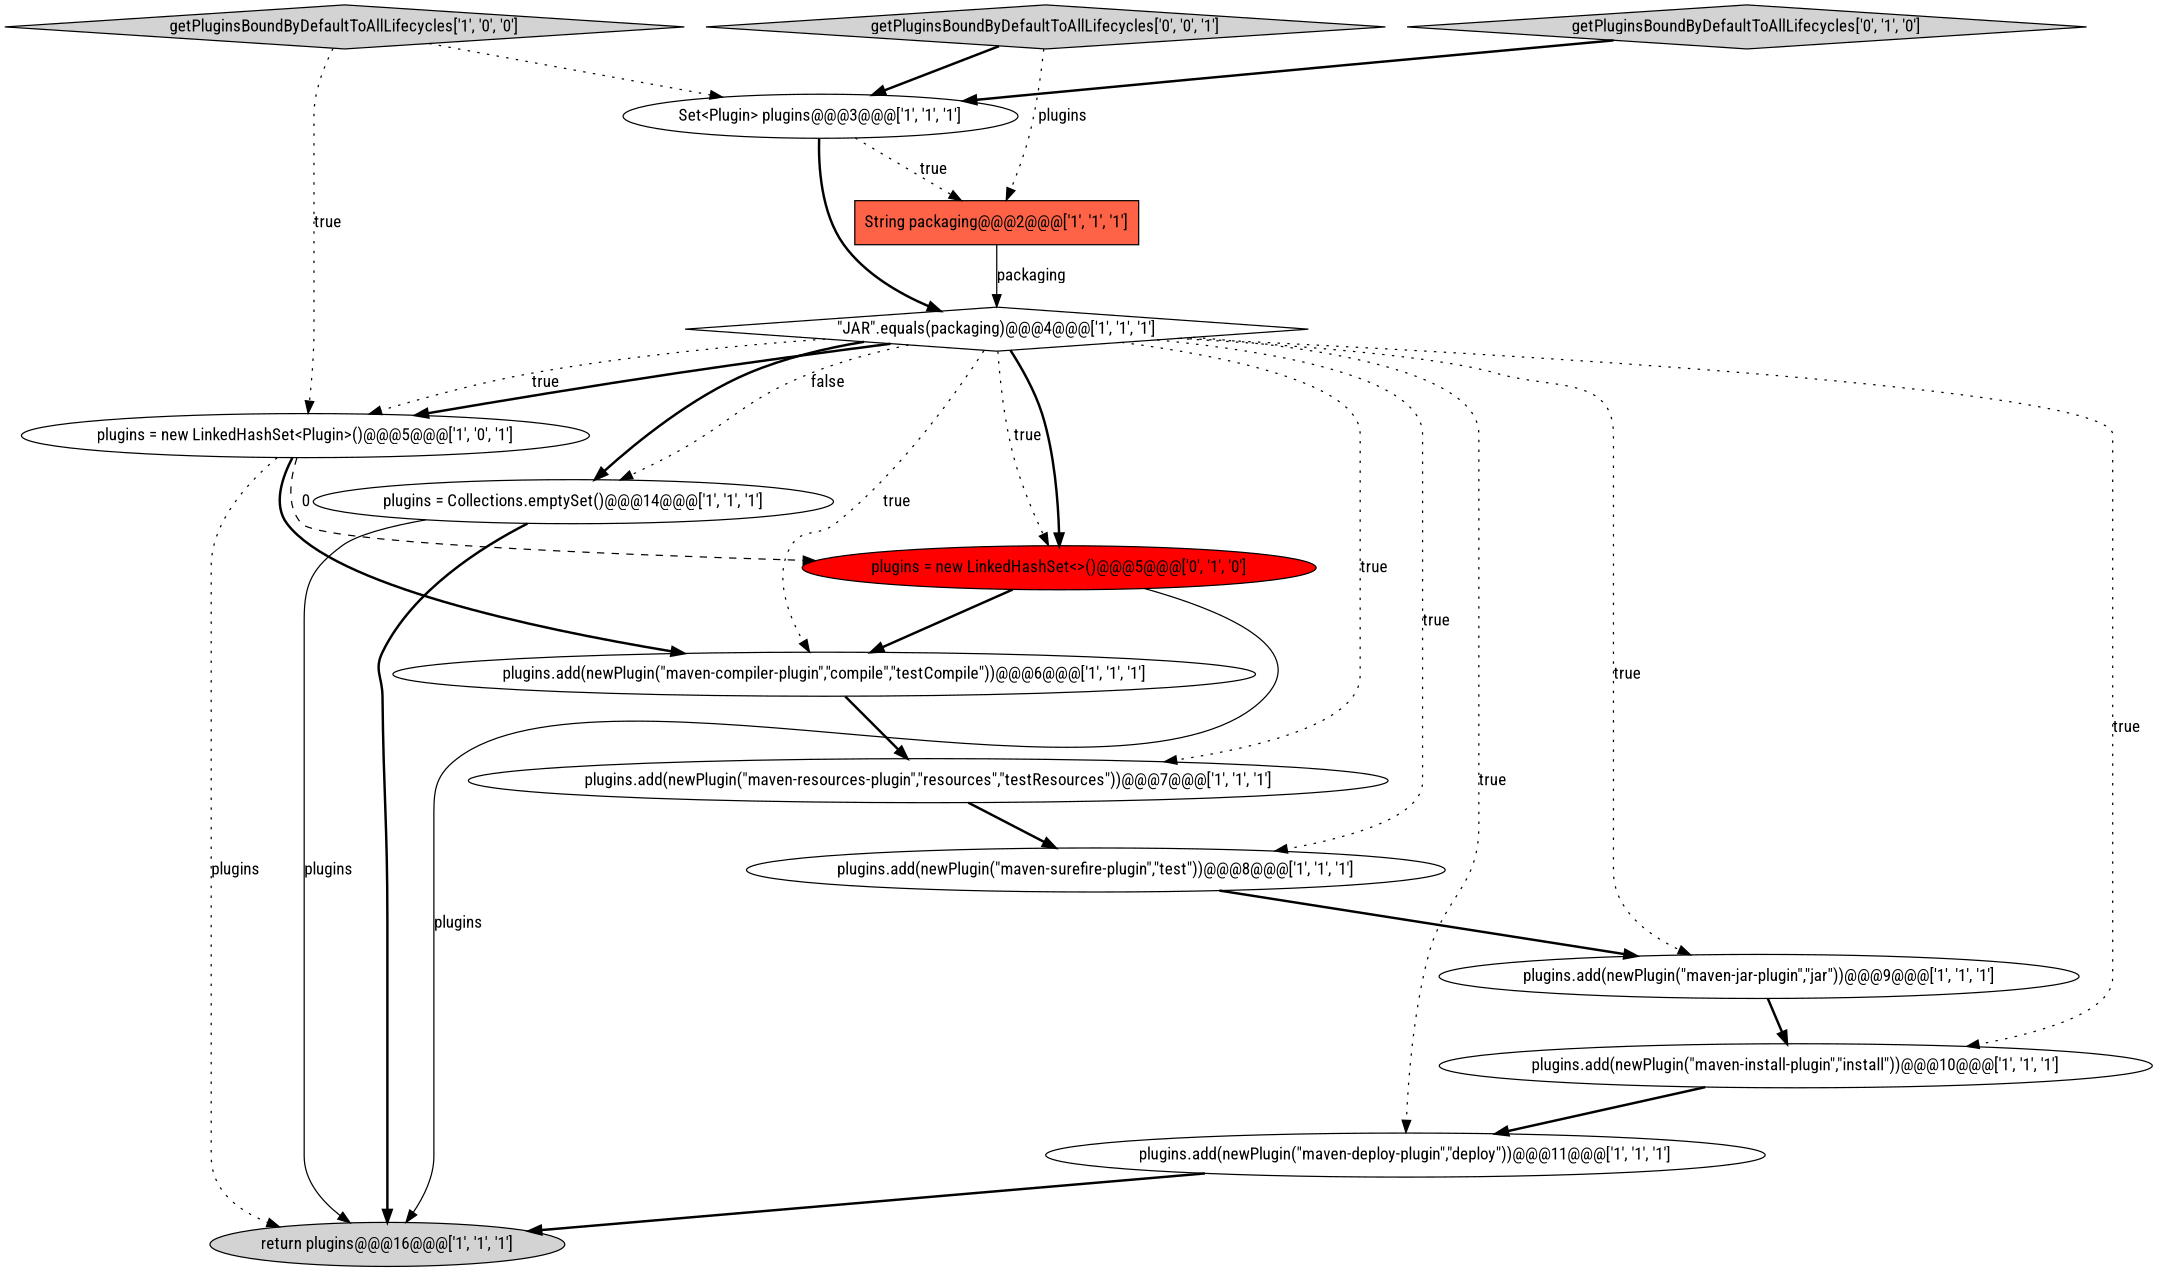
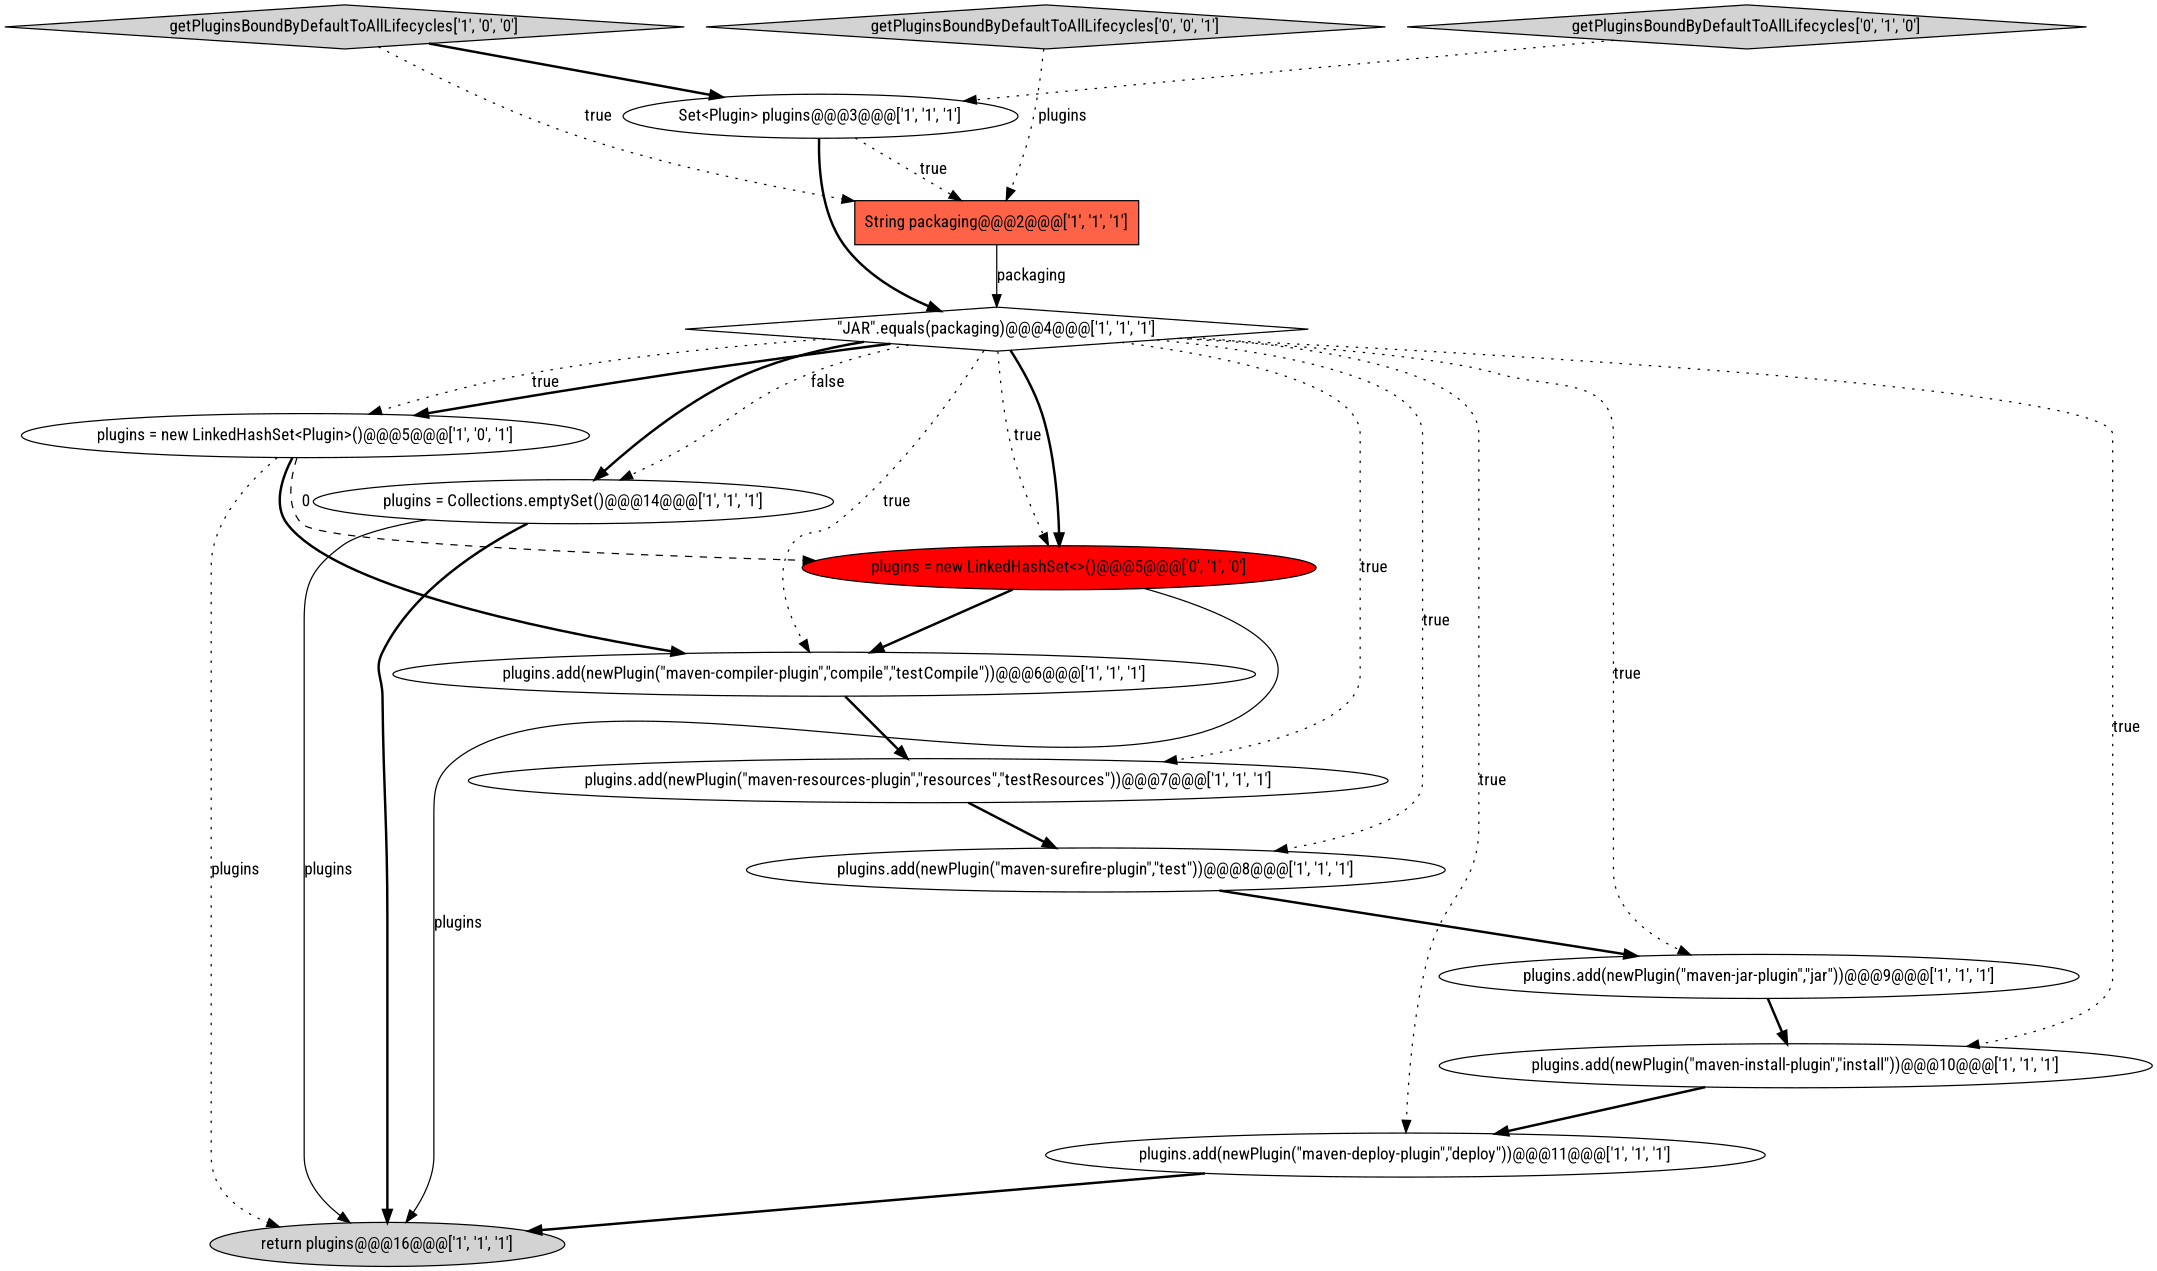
  digraph {
    fontname="Roboto Condensed"
    node [fillcolor=white fontname="Roboto Condensed" shape=ellipse style=filled]
    edge [fontname="Roboto Condensed" style=bold]
    n1 [fillcolor=lightgray label="return plugins@@@16@@@['1', '1', '1']"]
    n2 [label="plugins = Collections.emptySet()@@@14@@@['1', '1', '1']"]
    n3 [label="plugins = new LinkedHashSet<Plugin>()@@@5@@@['1', '0', '1']"]
    n4 [label="plugins.add(newPlugin(\"maven-compiler-plugin\",\"compile\",\"testCompile\"))@@@6@@@['1', '1', '1']"]
    n5 [fillcolor=red label="plugins = new LinkedHashSet<>()@@@5@@@['0', '1', '0']"]
    n6 [label="plugins.add(newPlugin(\"maven-resources-plugin\",\"resources\",\"testResources\"))@@@7@@@['1', '1', '1']"]
    n7 [fillcolor=lightgray label="getPluginsBoundByDefaultToAllLifecycles['0', '0', '1']" shape=diamond]
    n8 [fillcolor=tomato label="String packaging@@@2@@@['1', '1', '1']" shape=box]
    n9 [label="Set<Plugin> plugins@@@3@@@['1', '1', '1']"]
    n10 [label="\"JAR\".equals(packaging)@@@4@@@['1', '1', '1']" shape=diamond]
    n11 [fillcolor=lightgray label="getPluginsBoundByDefaultToAllLifecycles['1', '0', '0']" shape=diamond]
    n12 [label="plugins.add(newPlugin(\"maven-surefire-plugin\",\"test\"))@@@8@@@['1', '1', '1']"]
    n13 [label="plugins.add(newPlugin(\"maven-deploy-plugin\",\"deploy\"))@@@11@@@['1', '1', '1']"]
    n14 [label="plugins.add(newPlugin(\"maven-jar-plugin\",\"jar\"))@@@9@@@['1', '1', '1']"]
    n15 [label="plugins.add(newPlugin(\"maven-install-plugin\",\"install\"))@@@10@@@['1', '1', '1']"]
    n16 [fillcolor=lightgray label="getPluginsBoundByDefaultToAllLifecycles['0', '1', '0']" shape=diamond]
    n2 -> n1 [label=plugins style=solid]
    n2 -> n1
    n3 -> n1 [label=plugins style=dotted]
    n3 -> n4
    n3 -> n5 [label=0 style=dashed]
    n4 -> n6
    n5 -> n1 [label=plugins style=solid]
    n5 -> n4
    n6 -> n12
    n7 -> n8 [label=plugins style=dotted]
-   n7 -> n9
    n8 -> n10 [label=packaging style=solid]
    n9 -> n8 [label=true style=dotted]
    n9 -> n10
    n10 -> n2
    n10 -> n2 [label=false style=dotted]
    n10 -> n3
    n10 -> n3 [label=true style=dotted]
    n10 -> n4 [label=true style=dotted]
    n10 -> n5 [label=true style=dotted]
    n10 -> n5
    n10 -> n6 [label=true style=dotted]
    n10 -> n12 [label=true style=dotted]
    n10 -> n13 [label=true style=dotted]
    n10 -> n14 [label=true style=dotted]
    n10 -> n15 [label=true style=dotted]
-   n11 -> n3 [label=true style=dotted]
-   n11 -> n9 [style=dotted]
+   n11 -> n8 [label=true style=dotted]
+   n11 -> n9
    n12 -> n14
    n13 -> n1
    n14 -> n15
    n15 -> n13
-   n16 -> n9
+   n16 -> n9 [style=dotted]
  }
